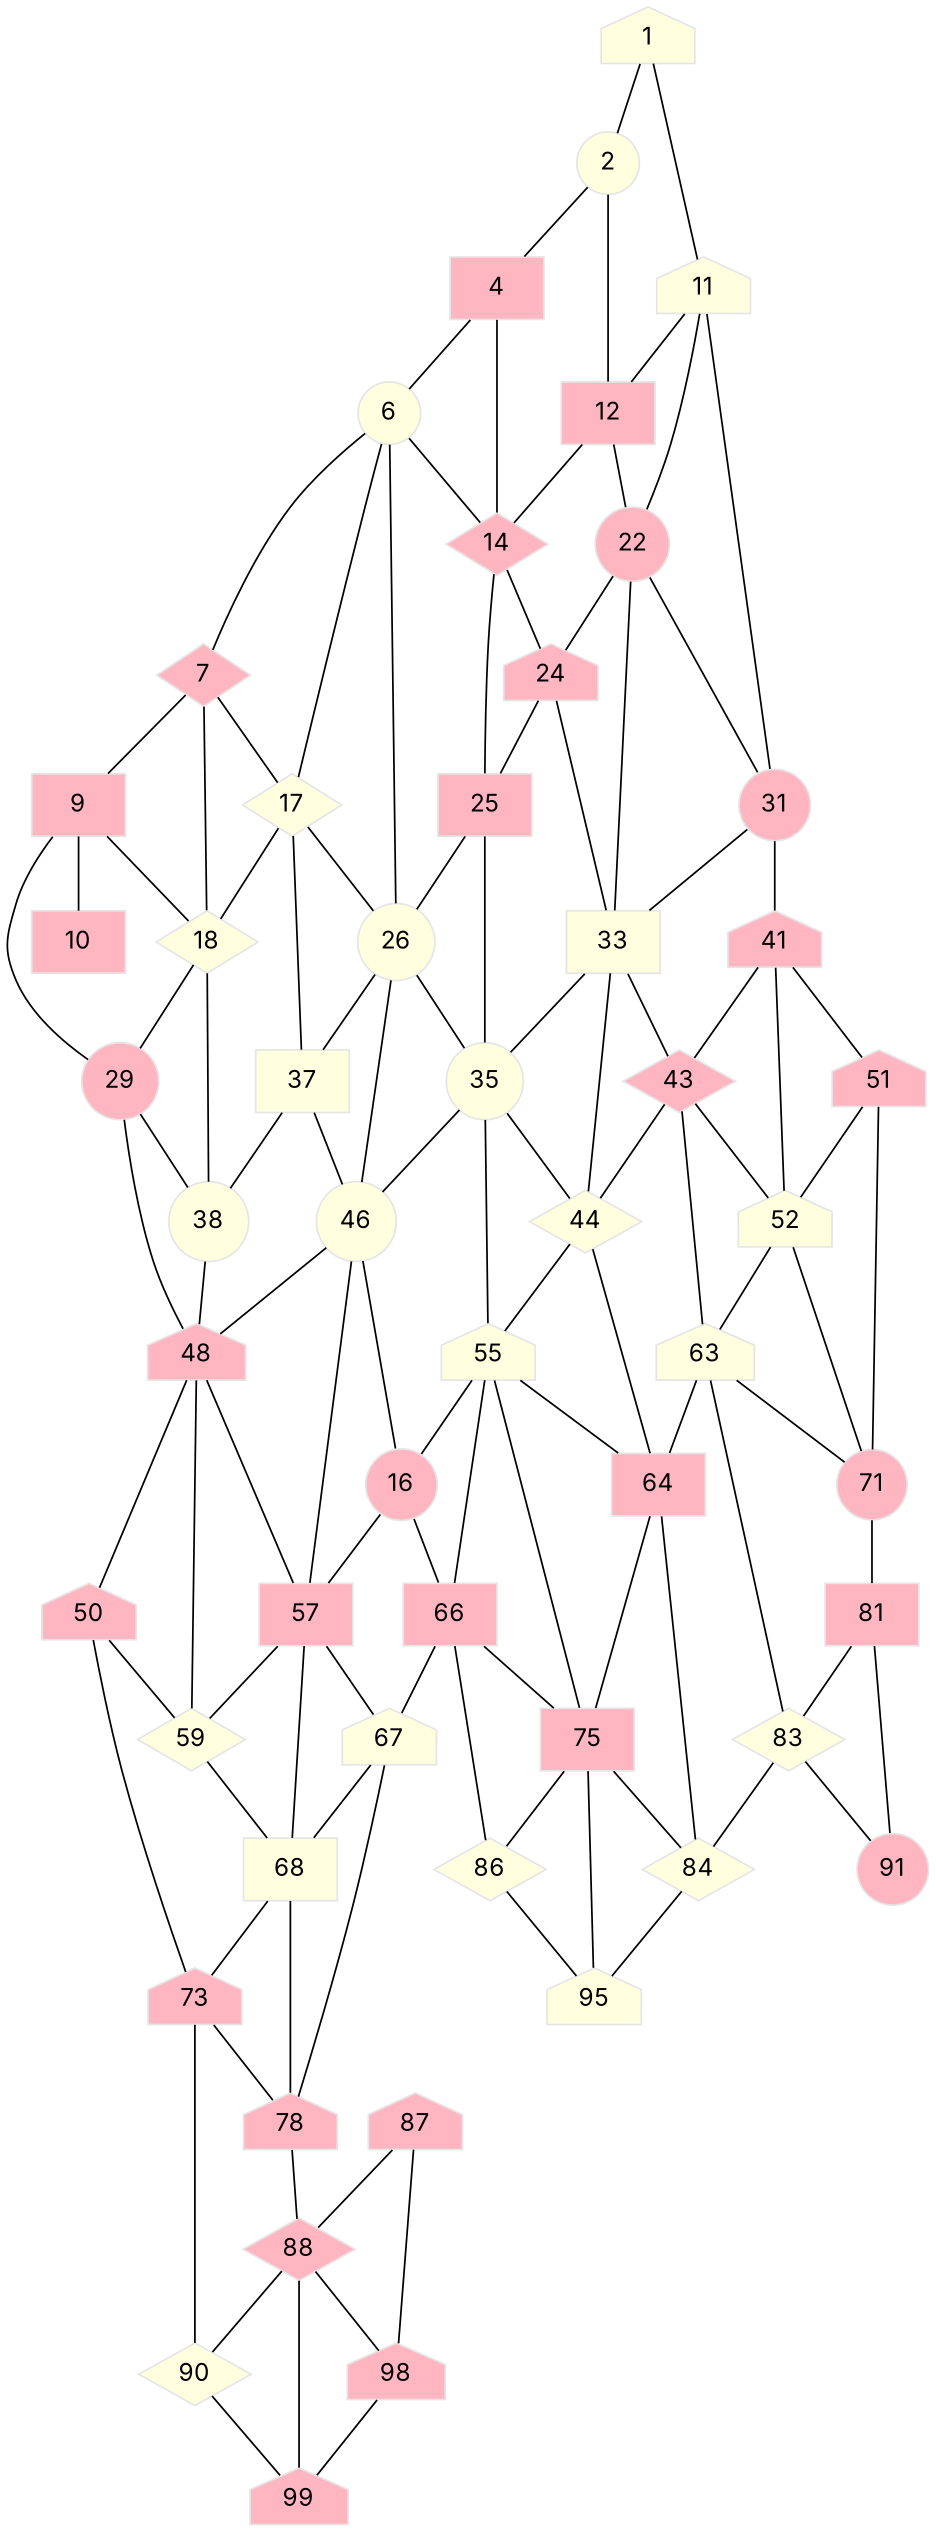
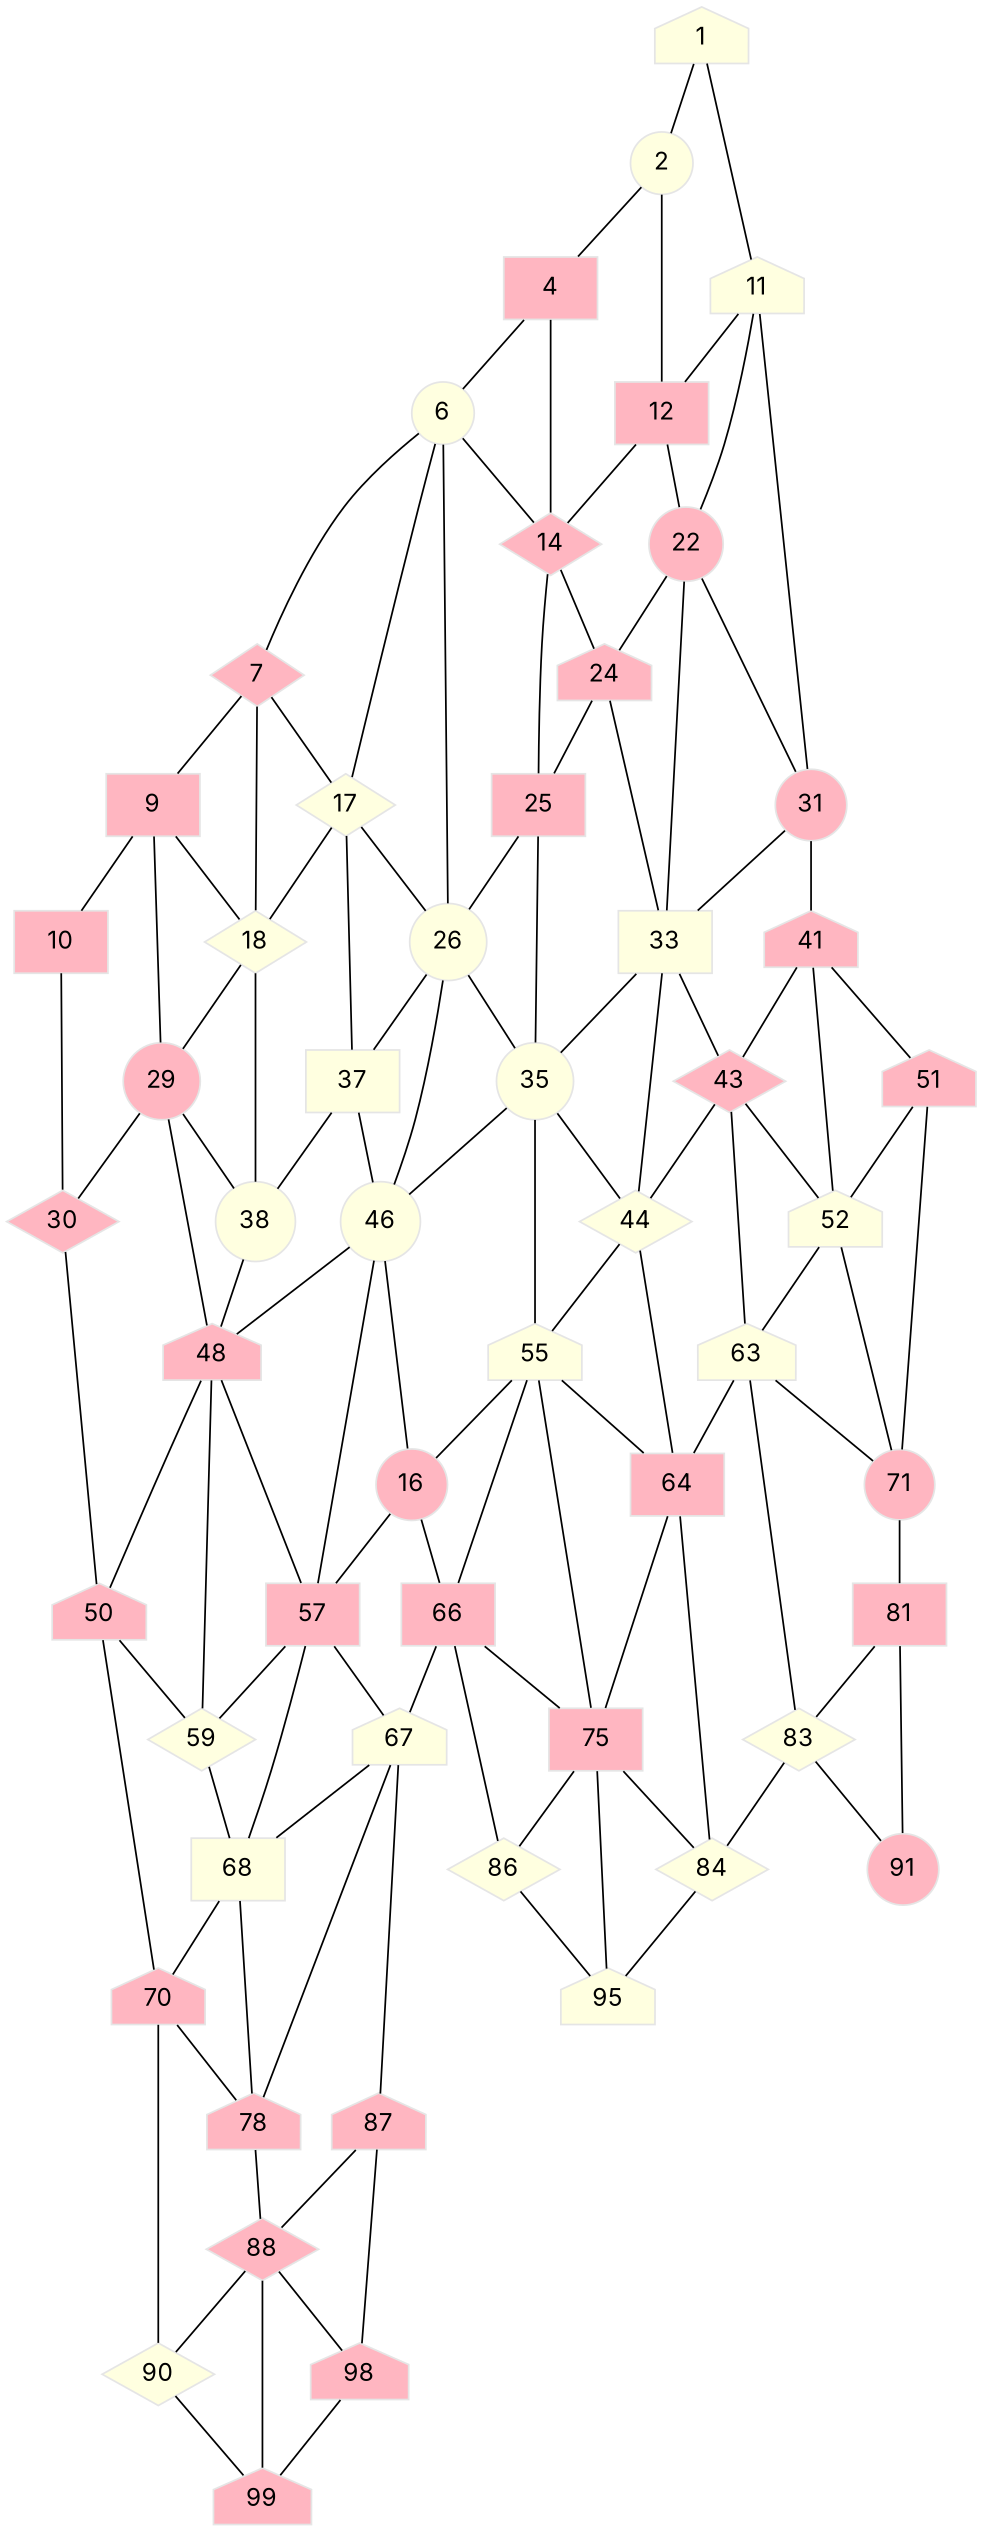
  graph {
    fontname=Inter
    node [color=gray90 fillcolor=lightpink fontname=Inter shape=house style=filled]
    edge [fontname=Inter]
    2 [fillcolor=lightyellow shape=circle super="+3"]
    4 [shape=box super="+5"]
    12 [shape=box super="+13"]
    1 [fillcolor=lightyellow]
    11 [fillcolor=lightyellow super="+21"]
    22 [shape=circle super="+23"]
    31 [shape=circle super="+32"]
    6 [fillcolor=lightyellow shape=circle super="+16"]
    14 [shape=diamond super="+15"]
    7 [shape=diamond super="+8"]
    17 [fillcolor=lightyellow shape=diamond super="+27"]
    26 [fillcolor=lightyellow shape=circle super="+36"]
    24
    25 [shape=box]
    9 [shape=box super="+19"]
    18 [fillcolor=lightyellow shape=diamond super="+28"]
    37 [fillcolor=lightyellow shape=box]
    35 [fillcolor=lightyellow shape=circle super="+45"]
    46 [fillcolor=lightyellow shape=circle super="+47"]
    10 [shape=box super="+20"]
    29 [shape=circle super="+39"]
    38 [fillcolor=lightyellow shape=circle]
+   30 [shape=diamond super="+40"]
    48 [super="+49"]
    50 [super="+60"]
    33 [fillcolor=lightyellow shape=box super="+34"]
    41 [super="+42"]
    43 [shape=diamond super="+53"]
    44 [fillcolor=lightyellow shape=diamond super="+54"]
    55 [fillcolor=lightyellow super="+65"]
    n31 [label=16 shape=circle]
    57 [shape=box super="+58"]
    59 [fillcolor=lightyellow shape=diamond]
-   70 [super="+80" label=73]
+   70 [super="+80"]
    51 [super="+61"]
    52 [fillcolor=lightyellow super="+62"]
    63 [fillcolor=lightyellow super="+73"]
    64 [shape=box super="+74"]
    66 [shape=box super="+76"]
    75 [shape=box super="+85"]
    71 [shape=circle super="+72"]
    83 [fillcolor=lightyellow shape=diamond super="+93"]
    84 [fillcolor=lightyellow shape=diamond super="+94"]
    67 [fillcolor=lightyellow super="+77"]
    68 [fillcolor=lightyellow shape=box super="+69"]
    78 [super="+79"]
    90 [fillcolor=lightyellow shape=diamond]
    81 [shape=box super="+82"]
    86 [fillcolor=lightyellow shape=diamond super="+96"]
    95 [fillcolor=lightyellow]
    87 [super="+97"]
    91 [shape=circle super="+92"]
    88 [shape=diamond super="+89"]
    98
    99 [super="+100"]
    2 -- 4
    2 -- 12 [weight=2]
    4 -- 6
    4 -- 14 [weight=2]
    12 -- 22 [weight=2]
    12 -- 14
    1 -- 2
    1 -- 11
    11 -- 12
    11 -- 22
    11 -- 31
    22 -- 31
    22 -- 24
    22 -- 33
    31 -- 33
    31 -- 41 [weight=2]
    6 -- 14
    6 -- 7
    6 -- 17
    6 -- 26
    14 -- 24
    14 -- 25
    7 -- 17
    7 -- 9
    7 -- 18
    17 -- 26
    17 -- 18 [weight=2]
    17 -- 37
    26 -- 37
    26 -- 35
    26 -- 46
    24 -- 25
    24 -- 33
    25 -- 26
    25 -- 35
    9 -- 18
    9 -- 10 [weight=2]
    9 -- 29
    18 -- 29
    18 -- 38
    37 -- 46
    37 -- 38
    35 -- 46
    35 -- 44
    35 -- 55
    46 -- 48
    46 -- n31
    46 -- 57
+   10 -- 30
    29 -- 38
+   29 -- 30 [weight=2]
    29 -- 48
    38 -- 48
+   30 -- 50
    48 -- 50
    48 -- 57
    48 -- 59
    50 -- 59
    50 -- 70
    33 -- 35
    33 -- 43
    33 -- 44
    41 -- 43
    41 -- 51
    41 -- 52
    43 -- 44 [weight=2]
    43 -- 52
    43 -- 63
    44 -- 55
    44 -- 64
    55 -- n31
    55 -- 64
    55 -- 66
    55 -- 75
    n31 -- 57
    n31 -- 66
    57 -- 59
    57 -- 67
    57 -- 68
    59 -- 68
    70 -- 78
    70 -- 90
    51 -- 52 [weight=2]
    51 -- 71
    52 -- 63
    52 -- 71
    63 -- 64 [weight=2]
    63 -- 71
    63 -- 83
    64 -- 75
    64 -- 84
    66 -- 75
    66 -- 67 [weight=2]
    66 -- 86
    75 -- 84
    75 -- 86
    75 -- 95
    71 -- 81 [weight=2]
    83 -- 84 [weight=2]
    83 -- 91
    84 -- 95
    67 -- 68
    67 -- 78
+   67 -- 87
    68 -- 70
    68 -- 78 [weight=2]
    78 -- 88 [weight=2]
    90 -- 99
    81 -- 83
    81 -- 91 [weight=2]
    86 -- 95
    87 -- 88
    87 -- 98
    88 -- 90
    88 -- 98
    88 -- 99
    98 -- 99
  }
